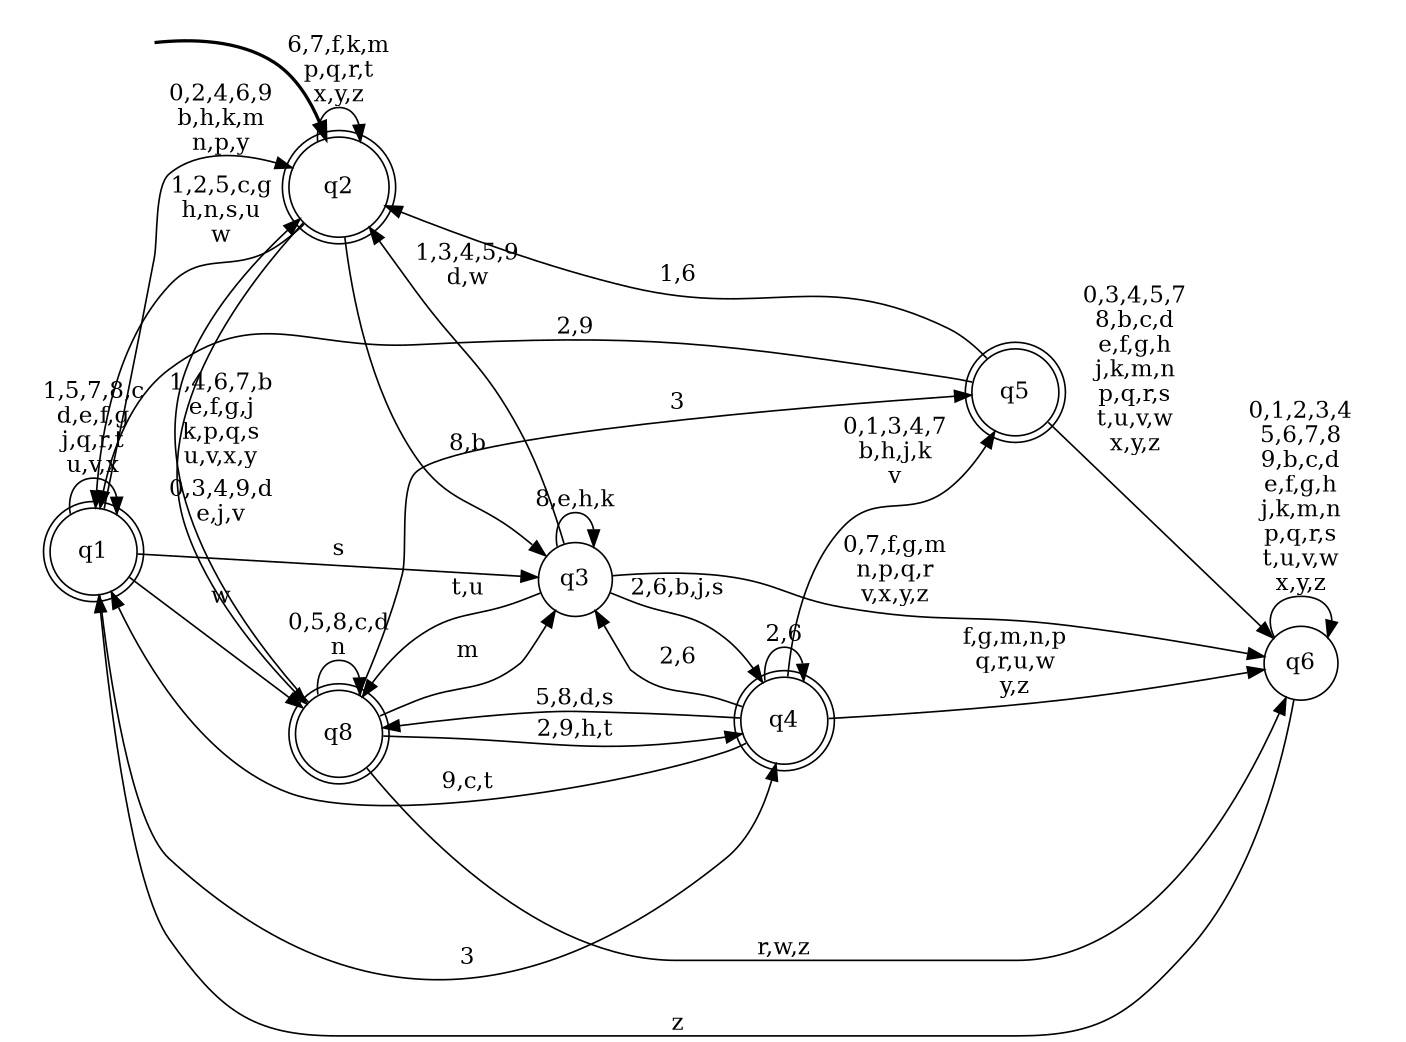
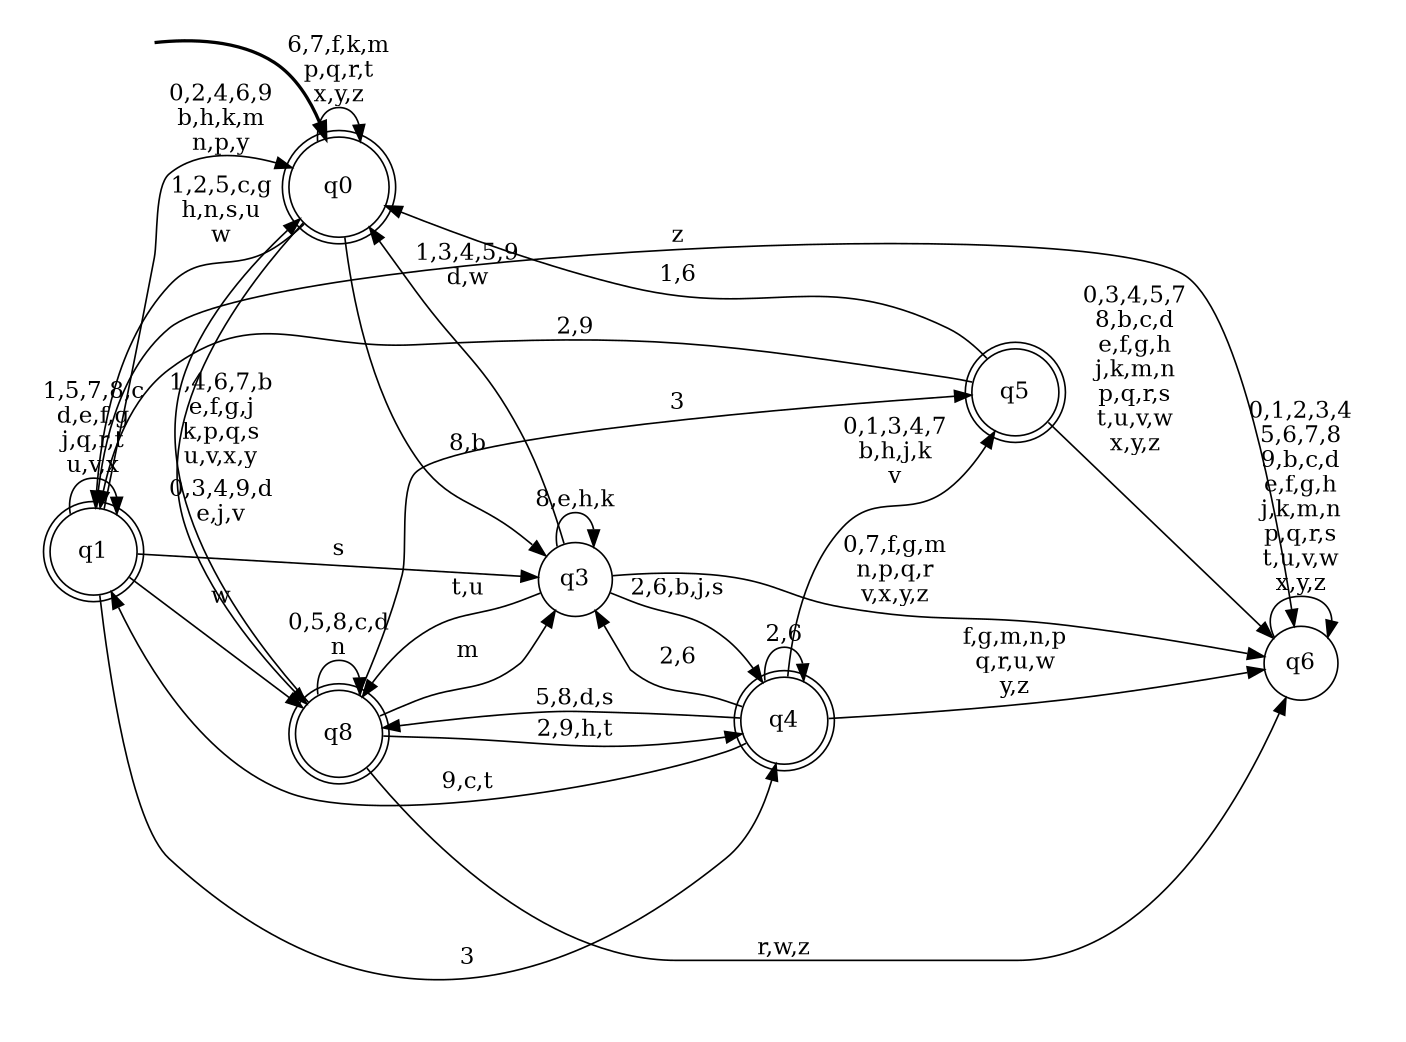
  digraph {
    rankdir=LR
    node [shape=doublecircle style="rounded,filled" color=black fillcolor=white]
    __start0 [height=0 shape=none style=invis width=0 color="" fillcolor=""]
-   n2 [label=q2]
+   n2 [label=q0]
    n3 [label=q1]
    n4 [label=q8]
    n5 [label=q3 shape=circle style=filled]
    n6 [label=q4]
    n7 [label=q6 shape=circle style=filled]
    n8 [label=q5]
    subgraph cluster_1 {
      nodesep=0.15
      ranksep=0.15
      style=invis
      __start0
      n2
    }
    __start0 -> n2 [penwidth=2]
    n2 -> n2 [label="6,7,f,k,m\np,q,r,t\nx,y,z"]
    n2 -> n3 [label="1,2,5,c,g\nh,n,s,u\nw"]
    n2 -> n4 [label="0,3,4,9,d\ne,j,v"]
    n2 -> n5 [label="8,b"]
    n3 -> n2 [label="0,2,4,6,9\nb,h,k,m\nn,p,y"]
    n3 -> n3 [label="1,5,7,8,c\nd,e,f,g\nj,q,r,t\nu,v,x"]
    n3 -> n4 [label=w]
    n3 -> n5 [label=s]
    n3 -> n6 [label=3]
-   n7 -> n3 [label=z]
+   n3 -> n7 [label=z]
    n4 -> n2 [label="1,4,6,7,b\ne,f,g,j\nk,p,q,s\nu,v,x,y"]
    n4 -> n4 [label="0,5,8,c,d\nn"]
    n4 -> n5 [label=m]
    n4 -> n6 [label="2,9,h,t"]
    n4 -> n7 [label="r,w,z"]
    n4 -> n8 [label=3]
    n5 -> n2 [label="1,3,4,5,9\nd,w"]
    n5 -> n4 [label="t,u"]
    n5 -> n5 [label="8,e,h,k"]
    n5 -> n6 [label="2,6,b,j,s"]
    n5 -> n7 [label="0,7,f,g,m\nn,p,q,r\nv,x,y,z"]
    n6 -> n3 [label="9,c,t"]
    n6 -> n4 [label="5,8,d,s"]
    n6 -> n5 [label="2,6"]
    n6 -> n6 [label="2,6"]
    n6 -> n7 [label="f,g,m,n,p\nq,r,u,w\ny,z"]
    n6 -> n8 [label="0,1,3,4,7\nb,h,j,k\nv"]
    n7 -> n7 [label="0,1,2,3,4\n5,6,7,8\n9,b,c,d\ne,f,g,h\nj,k,m,n\np,q,r,s\nt,u,v,w\nx,y,z"]
    n8 -> n2 [label="1,6"]
    n8 -> n3 [label="2,9"]
    n8 -> n7 [label="0,3,4,5,7\n8,b,c,d\ne,f,g,h\nj,k,m,n\np,q,r,s\nt,u,v,w\nx,y,z"]
  }
